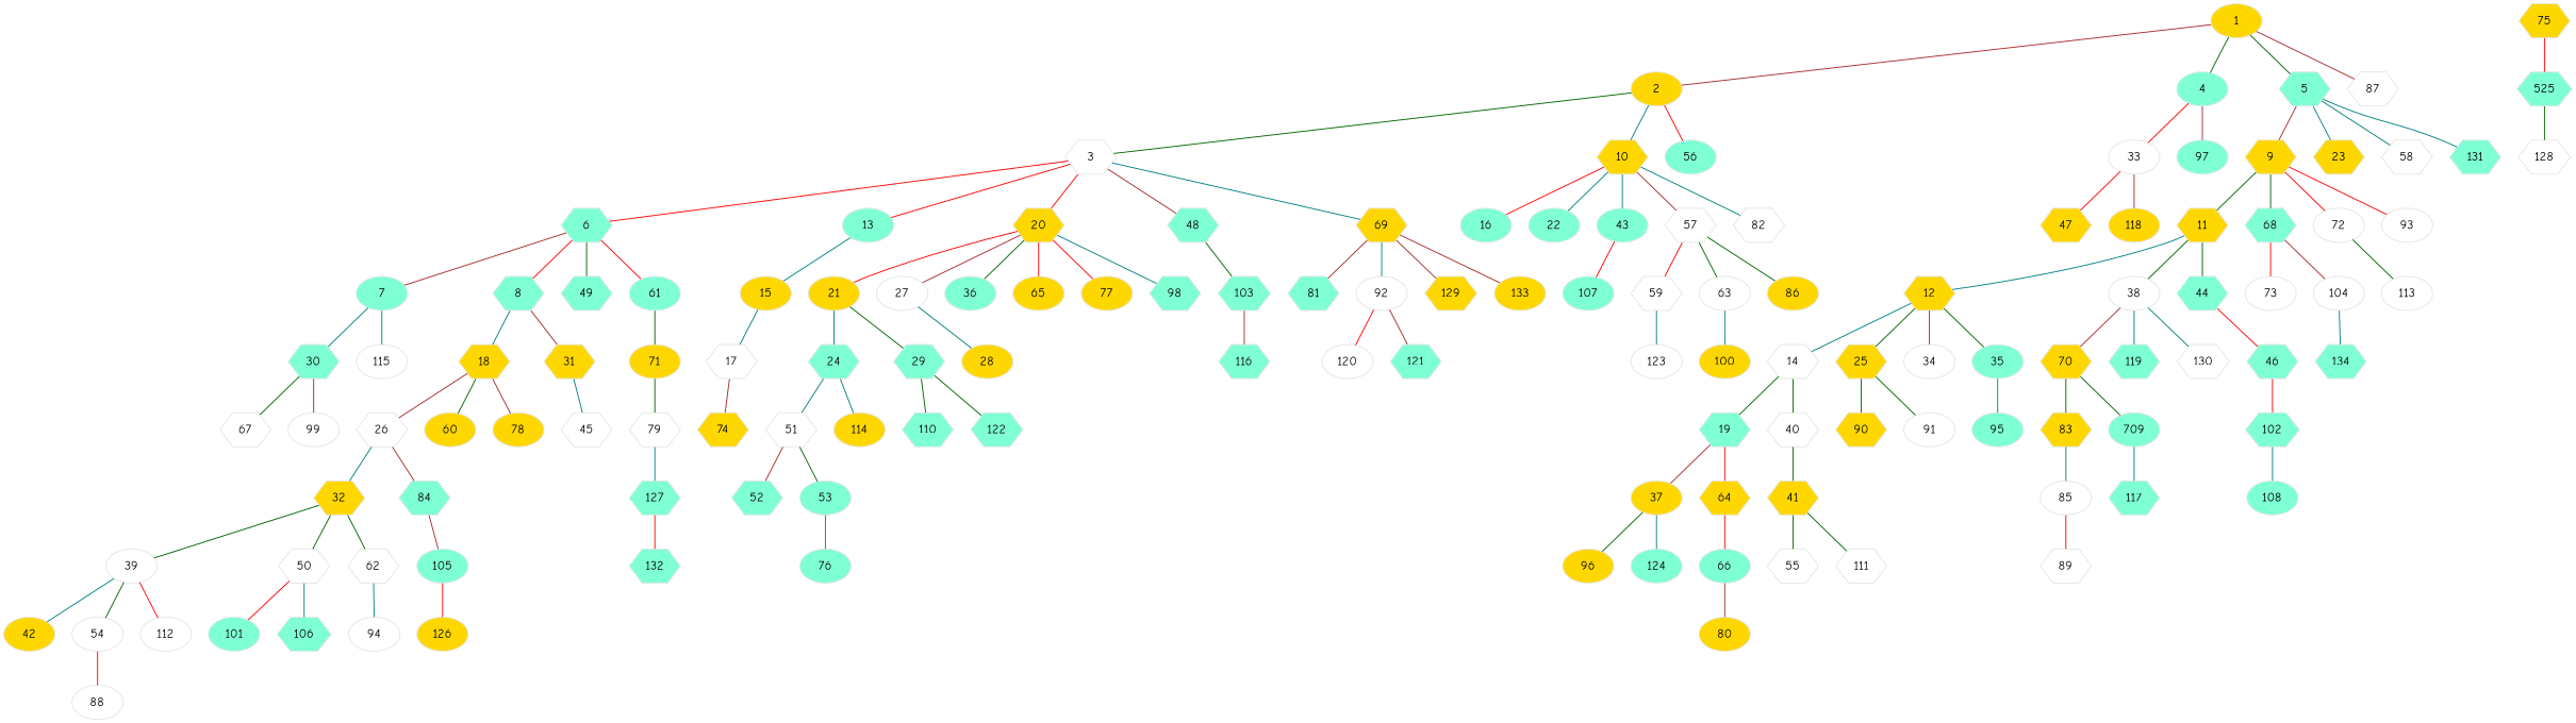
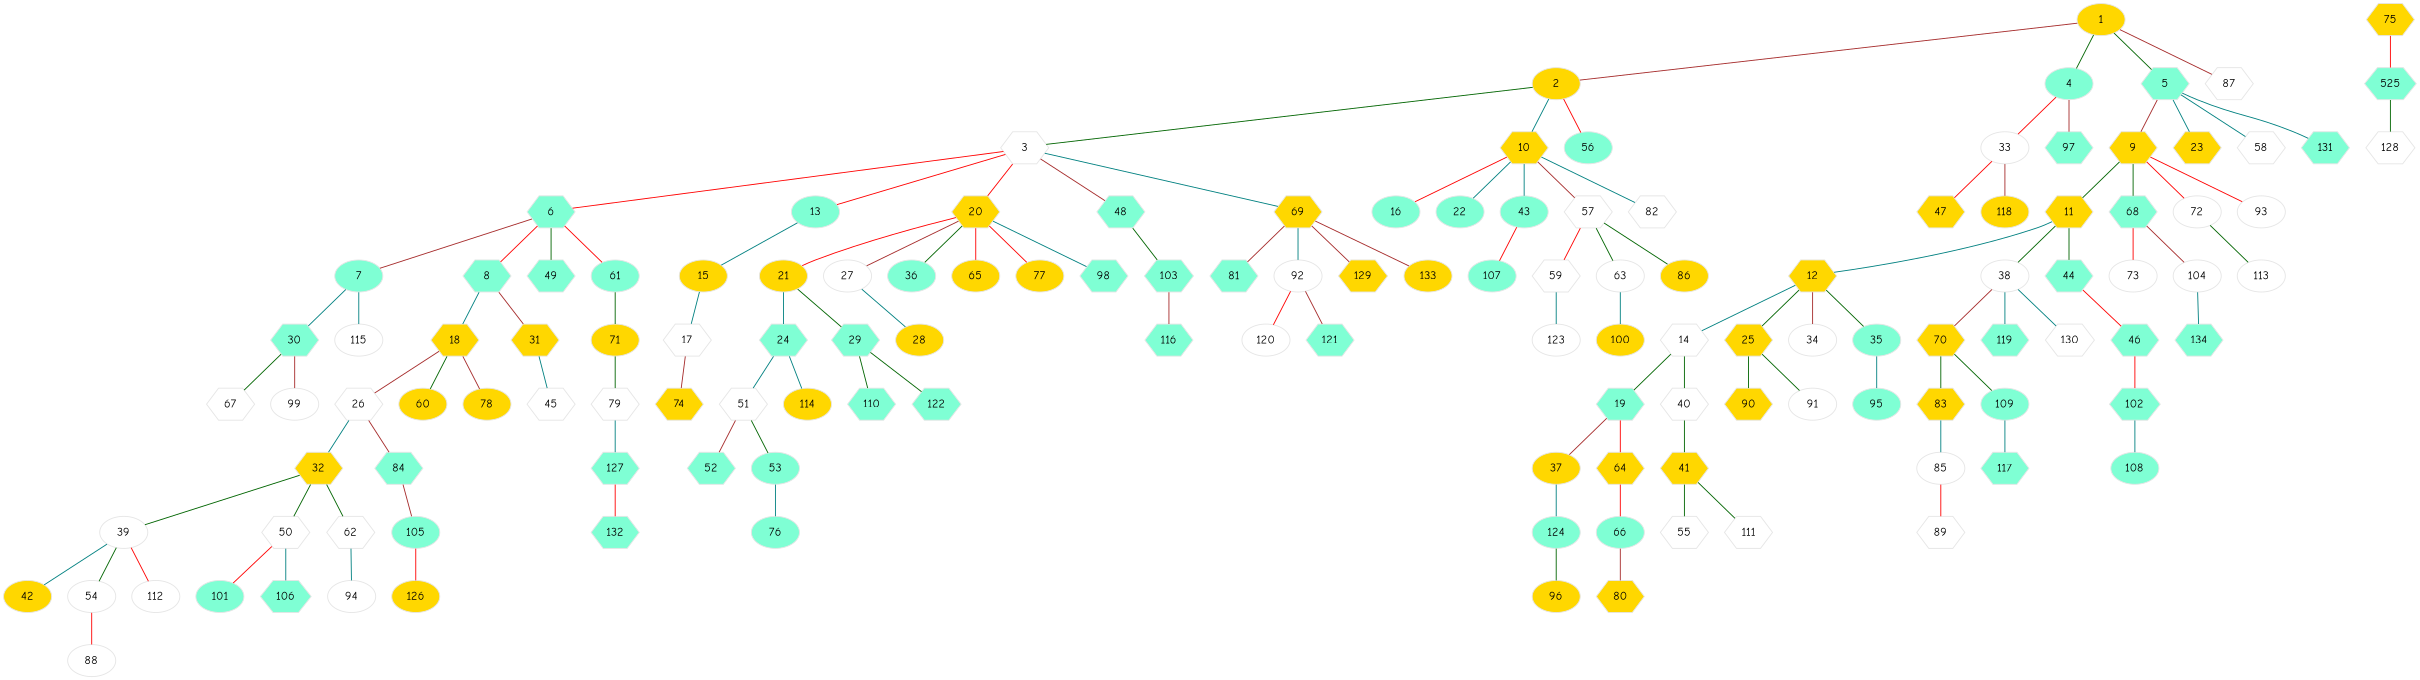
  graph {
    fontname="Comic Neue"
    node [color=gray90 fillcolor=aquamarine fontname="Comic Neue" shape=hexagon style=filled]
    edge [color=darkgreen fontname="Comic Neue"]
    1 [fillcolor=gold shape=ellipse]
    2 [fillcolor=gold shape=ellipse]
    4 [shape=ellipse]
    5
    87 [fillcolor=white]
    3 [fillcolor=white]
    10 [fillcolor=gold]
    56 [shape=ellipse]
    33 [fillcolor=white shape=ellipse]
-   97 [shape=ellipse]
+   97
    9 [fillcolor=gold]
    23 [fillcolor=gold]
    58 [fillcolor=white]
    131
    6
    13 [shape=ellipse]
    20 [fillcolor=gold]
    48
    69 [fillcolor=gold]
    16 [shape=ellipse]
    22 [shape=ellipse]
    43 [shape=ellipse]
    57 [fillcolor=white]
    82 [fillcolor=white]
    7 [shape=ellipse]
    8
    49
    61 [shape=ellipse]
    15 [fillcolor=gold shape=ellipse]
    21 [fillcolor=gold shape=ellipse]
    27 [fillcolor=white shape=ellipse]
    36 [shape=ellipse]
    65 [fillcolor=gold shape=ellipse]
    77 [fillcolor=gold shape=ellipse]
    98
    103
    81
    92 [fillcolor=white shape=ellipse]
    129 [fillcolor=gold]
    133 [fillcolor=gold shape=ellipse]
    47 [fillcolor=gold]
    118 [fillcolor=gold shape=ellipse]
    11 [fillcolor=gold]
    68
    72 [fillcolor=white shape=ellipse]
    93 [fillcolor=white shape=ellipse]
    30
    115 [fillcolor=white shape=ellipse]
    18 [fillcolor=gold]
    31 [fillcolor=gold]
    71 [fillcolor=gold shape=ellipse]
    67 [fillcolor=white]
    99 [fillcolor=white shape=ellipse]
    26 [fillcolor=white]
    60 [fillcolor=gold shape=ellipse]
    78 [fillcolor=gold shape=ellipse]
    45 [fillcolor=white]
    12 [fillcolor=gold]
    38 [fillcolor=white shape=ellipse]
    44
    73 [fillcolor=white shape=ellipse]
    104 [fillcolor=white shape=ellipse]
    113 [fillcolor=white shape=ellipse]
    107 [shape=ellipse]
    59 [fillcolor=white]
    63 [fillcolor=white shape=ellipse]
    86 [fillcolor=gold shape=ellipse]
    14 [fillcolor=white]
    25 [fillcolor=gold]
    34 [fillcolor=white shape=ellipse]
    35 [shape=ellipse]
    70 [fillcolor=gold]
    119
    130 [fillcolor=white]
    46
    19
    40 [fillcolor=white]
    90 [fillcolor=gold]
    91 [fillcolor=white shape=ellipse]
    95 [shape=ellipse]
    17 [fillcolor=white]
    37 [fillcolor=gold shape=ellipse]
    64 [fillcolor=gold]
    41 [fillcolor=gold]
    74 [fillcolor=gold]
    32 [fillcolor=gold]
    84
    96 [fillcolor=gold shape=ellipse]
    124 [shape=ellipse]
    66 [shape=ellipse]
    24
    29
    28 [fillcolor=gold shape=ellipse]
    51 [fillcolor=white]
    114 [fillcolor=gold shape=ellipse]
    110
    122
    52
    53 [shape=ellipse]
    39 [fillcolor=white shape=ellipse]
    50 [fillcolor=white]
    62 [fillcolor=white]
    105 [shape=ellipse]
    42 [fillcolor=gold shape=ellipse]
    54 [fillcolor=white shape=ellipse]
    112 [fillcolor=white shape=ellipse]
    101 [shape=ellipse]
    106
    94 [fillcolor=white shape=ellipse]
    83 [fillcolor=gold]
-   109 [shape=ellipse label=709]
+   109 [shape=ellipse]
    88 [fillcolor=white shape=ellipse]
    55 [fillcolor=white]
    111 [fillcolor=white]
    102
    108 [shape=ellipse]
    116
    76 [shape=ellipse]
    123 [fillcolor=white shape=ellipse]
    100 [fillcolor=gold shape=ellipse]
    79 [fillcolor=white]
-   80 [fillcolor=gold shape=ellipse]
+   80 [fillcolor=gold]
    134
    120 [fillcolor=white shape=ellipse]
    121
    85 [fillcolor=white shape=ellipse]
    117
    127
    75 [fillcolor=gold]
    n130 [label=525]
    128 [fillcolor=white]
    132
    89 [fillcolor=white]
    126 [fillcolor=gold shape=ellipse]
    1 -- 2 [color=brown]
    1 -- 4
    1 -- 5
    1 -- 87 [color=brown]
    2 -- 3
    2 -- 10 [color=teal]
    2 -- 56 [color=red]
    4 -- 33 [color=red]
    4 -- 97 [color=brown]
    5 -- 9 [color=brown]
    5 -- 23 [color=teal]
    5 -- 58 [color=teal]
    5 -- 131 [color=teal]
    3 -- 6 [color=red]
    3 -- 13 [color=red]
    3 -- 20 [color=red]
    3 -- 48 [color=brown]
    3 -- 69 [color=teal]
    10 -- 16 [color=red]
    10 -- 22 [color=teal]
    10 -- 43 [color=teal]
    10 -- 57 [color=brown]
    10 -- 82 [color=teal]
    33 -- 47 [color=red]
    33 -- 118 [color=brown]
    9 -- 11
    9 -- 68
    9 -- 72 [color=red]
    9 -- 93 [color=red]
    6 -- 7 [color=brown]
    6 -- 8 [color=red]
    6 -- 49
    6 -- 61 [color=red]
    13 -- 15 [color=teal]
    20 -- 21 [color=red]
    20 -- 27 [color=brown]
    20 -- 36
    20 -- 65 [color=red]
    20 -- 77 [color=red]
    20 -- 98 [color=teal]
    48 -- 103
    69 -- 81 [color=brown]
    69 -- 92 [color=teal]
    69 -- 129 [color=brown]
    69 -- 133 [color=brown]
    43 -- 107 [color=red]
    57 -- 59 [color=red]
    57 -- 63
    57 -- 86
    7 -- 30 [color=teal]
    7 -- 115 [color=teal]
    8 -- 18 [color=teal]
    8 -- 31 [color=brown]
    61 -- 71
    15 -- 17 [color=teal]
    21 -- 24 [color=teal]
    21 -- 29
    27 -- 28 [color=teal]
    103 -- 116 [color=brown]
    92 -- 120 [color=red]
    92 -- 121 [color=brown]
    11 -- 12 [color=teal]
    11 -- 38
    11 -- 44
    68 -- 73 [color=red]
    68 -- 104 [color=brown]
    72 -- 113
    30 -- 67
    30 -- 99 [color=brown]
    18 -- 26 [color=brown]
    18 -- 60
    18 -- 78 [color=brown]
    31 -- 45 [color=teal]
    71 -- 79
    26 -- 32 [color=teal]
    26 -- 84 [color=brown]
    12 -- 14 [color=teal]
    12 -- 25
    12 -- 34 [color=brown]
    12 -- 35
    38 -- 70 [color=brown]
    38 -- 119 [color=teal]
    38 -- 130 [color=teal]
    44 -- 46 [color=red]
    104 -- 134 [color=teal]
    59 -- 123 [color=teal]
    63 -- 100 [color=teal]
    14 -- 19
    14 -- 40
    25 -- 90
    25 -- 91
    35 -- 95 [color=teal]
    70 -- 83
    70 -- 109
    46 -- 102 [color=red]
    19 -- 37 [color=brown]
    19 -- 64 [color=red]
    40 -- 41
    17 -- 74 [color=brown]
-   37 -- 96
+   124 -- 96
    37 -- 124 [color=teal]
    64 -- 66 [color=red]
    41 -- 55
    41 -- 111
    32 -- 39
    32 -- 50
    32 -- 62
    84 -- 105 [color=brown]
    66 -- 80 [color=brown]
    24 -- 51 [color=teal]
    24 -- 114 [color=teal]
    29 -- 110
    29 -- 122
    51 -- 52 [color=brown]
    51 -- 53
    53 -- 76 [color=teal]
    39 -- 42 [color=teal]
    39 -- 54
    39 -- 112 [color=red]
    50 -- 101 [color=red]
    50 -- 106 [color=teal]
    62 -- 94 [color=teal]
    105 -- 126 [color=red]
    54 -- 88 [color=red]
    83 -- 85 [color=teal]
    109 -- 117 [color=teal]
    102 -- 108 [color=teal]
    79 -- 127 [color=teal]
    85 -- 89 [color=red]
    127 -- 132 [color=red]
    75 -- n130 [color=red]
    n130 -- 128
  }
